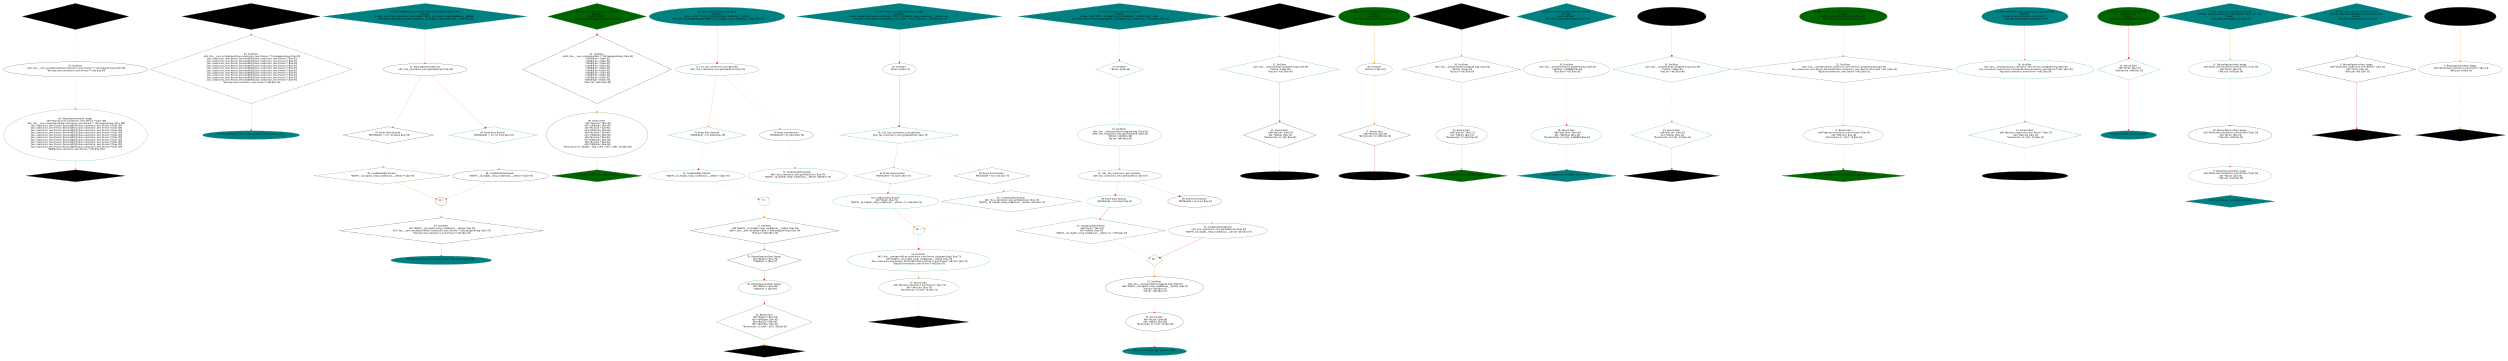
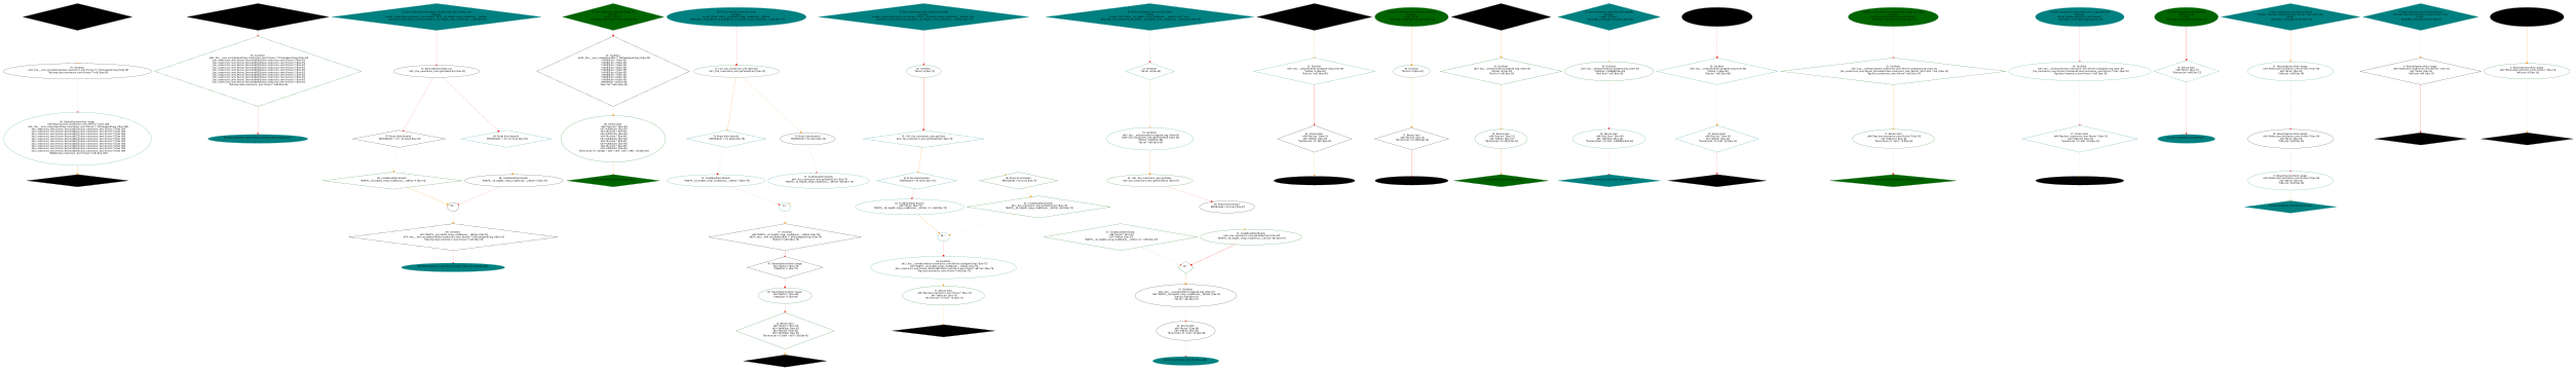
  digraph {
    fontname="Noto Serif"
    node [color=teal fontname="Noto Serif" shape=diamond]
    edge [arrowhead=tee color=red fontname="Noto Serif" style=dotted]
    n1 [color=black label="97:  DeclStmt \n   n$2=_fun___new_array((sizeof(class constructor_new::Person *) * 10):unsigned long ) [line 99]\n  *&tarray:class constructor_new::Person **=n$2 [line 99]\n " shape=ellipse]
    n2 [label="96:  BinaryOperatorStmt: Assign \n   n$0=*&tarray:class constructor_new::Person ** [line 100]\n  n$1=_fun___new_array((sizeof(class constructor_new::Person ) * 10):unsigned long ) [line 100]\n  _fun_constructor_new::Person_Person(n$1[0]:class constructor_new::Person *) [line 100]\n  _fun_constructor_new::Person_Person(n$1[1]:class constructor_new::Person *) [line 100]\n  _fun_constructor_new::Person_Person(n$1[2]:class constructor_new::Person *) [line 100]\n  _fun_constructor_new::Person_Person(n$1[3]:class constructor_new::Person *) [line 100]\n  _fun_constructor_new::Person_Person(n$1[4]:class constructor_new::Person *) [line 100]\n  _fun_constructor_new::Person_Person(n$1[5]:class constructor_new::Person *) [line 100]\n  _fun_constructor_new::Person_Person(n$1[6]:class constructor_new::Person *) [line 100]\n  _fun_constructor_new::Person_Person(n$1[7]:class constructor_new::Person *) [line 100]\n  _fun_constructor_new::Person_Person(n$1[8]:class constructor_new::Person *) [line 100]\n  _fun_constructor_new::Person_Person(n$1[9]:class constructor_new::Person *) [line 100]\n  *n$0[0]:class constructor_new::Person *=n$1 [line 100]\n " shape=ellipse]
    n3 [color=black label="95: Exit constructor_new::matrix_of_person \n  " style=filled]
    n4 [color=black label="94: Start constructor_new::matrix_of_person\nFormals: \nLocals:  tarray:class constructor_new::Person ** \n   DECLARE_LOCALS(&return,&tarray); [line 98]\n " style=filled]
    n5 [color=darkgreen label="93:  DeclStmt \n   n$0=_fun___new_array((sizeof(class constructor_new::Person ) * 10):unsigned long ) [line 95]\n  _fun_constructor_new::Person_Person(n$0[0]:class constructor_new::Person *) [line 95]\n  _fun_constructor_new::Person_Person(n$0[1]:class constructor_new::Person *) [line 95]\n  _fun_constructor_new::Person_Person(n$0[2]:class constructor_new::Person *) [line 95]\n  _fun_constructor_new::Person_Person(n$0[3]:class constructor_new::Person *) [line 95]\n  _fun_constructor_new::Person_Person(n$0[4]:class constructor_new::Person *) [line 95]\n  _fun_constructor_new::Person_Person(n$0[5]:class constructor_new::Person *) [line 95]\n  _fun_constructor_new::Person_Person(n$0[6]:class constructor_new::Person *) [line 95]\n  _fun_constructor_new::Person_Person(n$0[7]:class constructor_new::Person *) [line 95]\n  _fun_constructor_new::Person_Person(n$0[8]:class constructor_new::Person *) [line 95]\n  _fun_constructor_new::Person_Person(n$0[9]:class constructor_new::Person *) [line 95]\n  *&tarray:class constructor_new::Person *=n$0 [line 95]\n "]
    n6 [label="92: Exit constructor_new::array_of_person_with_constant_size \n  " shape=ellipse style=filled]
    n7 [color=black label="91: Start constructor_new::array_of_person_with_constant_size\nFormals: \nLocals:  tarray:class constructor_new::Person * \n   DECLARE_LOCALS(&return,&tarray); [line 95]\n " style=filled]
    n8 [color=black label="90:  DeclStmt \n   n$2=*&0$?%__sil_tmpSIL_temp_conditional___n$0:int  [line 91]\n  n$3=_fun___new_array((sizeof(class constructor_new::Person ) * n$2):unsigned long ) [line 91]\n  *&tarray:class constructor_new::Person *=n$3 [line 91]\n "]
    n9 [label="83: Exit constructor_new::array_of_class_with_not_constant_size \n  " shape=ellipse style=filled]
    n10 [color=darkgreen label="89:  ConditinalStmt Branch \n   *&0$?%__sil_tmpSIL_temp_conditional___n$0:int =3 [line 91]\n "]
    n11 [color=black label="84: + \n  " shape=ellipse]
    n12 [color=black label="88:  ConditinalStmt Branch \n   *&0$?%__sil_tmpSIL_temp_conditional___n$0:int =5 [line 91]\n " shape=ellipse]
    n13 [color=black label="87: Prune (false branch) \n   PRUNE(((n$1 == 5) == 0), false); [line 91]\n "]
    n14 [label="86: Prune (true branch) \n   PRUNE(((n$1 == 5) != 0), true); [line 91]\n "]
    n15 [color=black label="85:  BinaryOperatorStmt: EQ \n   n$1=_fun_constructor_new::getValue(5:int ) [line 91]\n " shape=ellipse]
    n16 [label="82: Start constructor_new::array_of_class_with_not_constant_size\nFormals: \nLocals:  tarray:class constructor_new::Person * 0$?%__sil_tmpSIL_temp_conditional___n$0:int  \n   DECLARE_LOCALS(&return,&tarray,&0$?%__sil_tmpSIL_temp_conditional___n$0); [line 90]\n " style=filled]
    n17 [color=black label="81:  DeclStmt \n   n$10=_fun___new_array((sizeof(int ) * 100):unsigned long ) [line 85]\n  *n$10[0]:int =1 [line 85]\n  *n$10[1]:int =2 [line 85]\n  *n$10[2]:int =3 [line 85]\n  *n$10[3]:int =4 [line 85]\n  *n$10[4]:int =5 [line 85]\n  *n$10[5]:int =6 [line 85]\n  *n$10[6]:int =7 [line 85]\n  *n$10[7]:int =8 [line 85]\n  *n$10[8]:int =9 [line 85]\n  *n$10[9]:int =10 [line 85]\n  *&arr:int *=n$10 [line 85]\n "]
    n18 [color=darkgreen label="80:  Return Stmt \n   n$0=*&arr:int * [line 86]\n  n$1=*n$0[0]:int  [line 86]\n  n$2=*&arr:int * [line 86]\n  n$3=*n$2[1]:int  [line 86]\n  n$4=*&arr:int * [line 86]\n  n$5=*n$4[2]:int  [line 86]\n  n$6=*&arr:int * [line 86]\n  n$7=*n$6[3]:int  [line 86]\n  n$8=*&arr:int * [line 86]\n  n$9=*n$8[4]:int  [line 86]\n  *&return:int =(1 / (((((n$1 + n$3) + n$5) + n$7) + n$9) - 15)) [line 86]\n " shape=ellipse]
    n19 [color=darkgreen label="79: Exit constructor_new::int_array_init \n  " style=filled]
    n20 [color=darkgreen label="78: Start constructor_new::int_array_init\nFormals: \nLocals:  arr:int * \n   DECLARE_LOCALS(&return,&arr); [line 84]\n " style=filled]
    n21 [color=black label="77:  DeclStmt \n   n$9=*&0$?%__sil_tmpSIL_temp_conditional___n$6:int  [line 78]\n  n$10=_fun___new_array((sizeof(int ) * n$9):unsigned long ) [line 78]\n  *&x2:int *=n$10 [line 78]\n "]
    n22 [color=black label="70:  BinaryOperatorStmt: Assign \n   n$5=*&x2:int * [line 79]\n  *n$5[0]:int =1 [line 79]\n "]
    n23 [color=darkgreen label="69:  BinaryOperatorStmt: Assign \n   n$4=*&x2:int * [line 80]\n  *n$4[1]:int =2 [line 80]\n " shape=ellipse]
    n24 [color=darkgreen label="68:  Return Stmt \n   n$0=*&x2:int * [line 81]\n  n$1=*n$0[0]:int  [line 81]\n  n$2=*&x2:int * [line 81]\n  n$3=*n$2[1]:int  [line 81]\n  *&return:int =(1 / ((n$1 + n$3) - 3)) [line 81]\n "]
    n25 [label="76:  ConditinalStmt Branch \n   *&0$?%__sil_tmpSIL_temp_conditional___n$6:int =3 [line 78]\n " shape=ellipse]
    n26 [label="71: + \n  " shape=ellipse]
    n27 [label="75:  ConditinalStmt Branch \n   n$8=_fun_constructor_new::getValue(5:int ) [line 78]\n  *&0$?%__sil_tmpSIL_temp_conditional___n$6:int =n$8 [line 78]\n " shape=ellipse]
    n28 [label="74: Prune (false branch) \n   PRUNE((n$7 == 0), false); [line 78]\n "]
    n29 [color=black label="73: Prune (class branch) \n   PRUNE((n$7 != 0), true); [line 78]\n " shape=ellipse]
    n30 [color=darkgreen label="72:  Call _fun_constructor_new::getValue \n   n$7=_fun_constructor_new::getValue(5:int ) [line 78]\n " shape=ellipse]
    n31 [color=black label="67: Exit constructor_new::int_array \n  " style=filled]
    n32 [label="66: Start constructor_new::int_array\nFormals: \nLocals:  x2:int * 0$?%__sil_tmpSIL_temp_conditional___n$6:int  \n   DECLARE_LOCALS(&return,&x2,&0$?%__sil_tmpSIL_temp_conditional___n$6); [line 77]\n " shape=ellipse style=filled]
    n33 [color=darkgreen label="65:  DeclStmt \n   *&z:int =6 [line 72]\n " shape=ellipse]
    n34 [label="59:  Call _fun_constructor_new::getValue \n   n$4=_fun_constructor_new::getValue(0:int ) [line 73]\n "]
    n35 [label="61: Prune (false branch) \n   PRUNE((n$4 == 0), false); [line 73]\n "]
    n36 [color=darkgreen label="60: Prune (true branch) \n   PRUNE((n$4 != 0), true); [line 73]\n "]
    n37 [label="63:  ConditinalStmt Branch \n   n$6=*&z:int  [line 73]\n  *&0$?%__sil_tmpSIL_temp_conditional___n$3:int =(1 + n$6) [line 73]\n " shape=ellipse]
    n38 [color=darkgreen label="62:  ConditinalStmt Branch \n   n$5=_fun_constructor_new::getValue(1:int ) [line 73]\n  *&0$?%__sil_tmpSIL_temp_conditional___n$3:int =n$5 [line 73]\n "]
    n39 [label="64:  DeclStmt \n   n$2=_fun___new(sizeof(class constructor_new::Person ):unsigned long ) [line 73]\n  n$7=*&0$?%__sil_tmpSIL_temp_conditional___n$3:int  [line 73]\n  _fun_constructor_new::Person_Person(n$2:class constructor_new::Person *,n$7:int ) [line 73]\n  *&p:class constructor_new::Person *=n$2 [line 73]\n " shape=ellipse]
    n40 [color=darkgreen label="57:  Return Stmt \n   n$0=*&p:class constructor_new::Person * [line 74]\n  n$1=*n$0.x:int  [line 74]\n  *&return:int =(1 / (n$1 - 7)) [line 74]\n " shape=ellipse]
    n41 [color=black label="56: Exit constructor_new::constructor_nodes \n  " style=filled]
    n42 [label="58: + \n  " shape=ellipse]
    n43 [label="55: Start constructor_new::constructor_nodes\nFormals: \nLocals:  p:class constructor_new::Person * 0$?%__sil_tmpSIL_temp_conditional___n$3:int  z:int  \n   DECLARE_LOCALS(&return,&p,&0$?%__sil_tmpSIL_temp_conditional___n$3,&z); [line 71]\n " style=filled]
    n44 [label="53:  DeclStmt \n   *&z:int =6 [line 65]\n "]
    n45 [label="53:  DeclStmt \n   n$9=_fun___new(sizeof(int ):unsigned long ) [line 66]\n  n$10=_fun_constructor_new::getValue(4:int ) [line 66]\n  *n$9:int =n$10 [line 66]\n  *&y:int *=n$9 [line 66]\n " shape=ellipse]
    n46 [color=darkgreen label="47:  Call _fun_constructor_new::getValue \n   n$4=_fun_constructor_new::getValue(0:int ) [line 67]\n " shape=ellipse]
-   n47 [label="49: Prune (false branch) \n   PRUNE((n$4 == 0), false); [line 67]\n " shape=ellipse]
    n48 [color=black label="48: Prune (true branch) \n   PRUNE((n$4 != 0), true); [line 67]\n " shape=ellipse]
    n49 [color=darkgreen label="51:  ConditinalStmt Branch \n   n$6=*&y:int * [line 67]\n  n$7=*n$6:int  [line 67]\n  *&0$?%__sil_tmpSIL_temp_conditional___n$3:int =(1 + n$7) [line 67]\n "]
    n50 [color=darkgreen label="50:  ConditinalStmt Branch \n   n$5=_fun_constructor_new::getValue(1:int ) [line 67]\n  *&0$?%__sil_tmpSIL_temp_conditional___n$3:int =n$5 [line 67]\n " shape=ellipse]
    n51 [color=black label="52:  DeclStmt \n   n$2=_fun___new(sizeof(int ):unsigned long ) [line 67]\n  n$8=*&0$?%__sil_tmpSIL_temp_conditional___n$3:int  [line 67]\n  *n$2:int =n$8 [line 67]\n  *&x:int *=n$2 [line 67]\n " shape=ellipse]
    n52 [color=black label="45:  Return Stmt \n   n$0=*&x:int * [line 68]\n  n$1=*n$0:int  [line 68]\n  *&return:int =(1 / (n$1 - 5)) [line 68]\n " shape=ellipse]
    n53 [label="44: Exit constructor_new::int_init_nodes \n  " shape=ellipse style=filled]
    n54 [color=darkgreen label="46: + \n  "]
    n55 [label="43: Start constructor_new::int_init_nodes\nFormals: \nLocals:  x:int * 0$?%__sil_tmpSIL_temp_conditional___n$3:int  y:int * z:int  \n   DECLARE_LOCALS(&return,&x,&0$?%__sil_tmpSIL_temp_conditional___n$3,&y,&z); [line 64]\n " style=filled]
    n56 [label="42:  DeclStmt \n   n$2=_fun___new(sizeof(int ):unsigned long ) [line 60]\n  *n$2:int =0 [line 60]\n  *&x1:int *=n$2 [line 60]\n "]
    n57 [color=black label="41:  Return Stmt \n   n$0=*&x1:int * [line 61]\n  n$1=*n$0:int  [line 61]\n  *&return:int =(1 / n$1) [line 61]\n "]
    n58 [color=black label="40: Exit constructor_new::int_init_empty_list_new \n  " shape=ellipse style=filled]
    n59 [color=black label="39: Start constructor_new::int_init_empty_list_new\nFormals: \nLocals:  x1:int * \n   DECLARE_LOCALS(&return,&x1); [line 59]\n " style=filled]
    n60 [color=darkgreen label="38:  DeclStmt \n   *&x1:int =0 [line 55]\n " shape=ellipse]
    n61 [color=black label="37:  Return Stmt \n   n$0=*&x1:int  [line 56]\n  *&return:int =(1 / n$0) [line 56]\n "]
    n62 [color=black label="36: Exit constructor_new::int_init_empty_list \n  " shape=ellipse style=filled]
    n63 [color=darkgreen label="35: Start constructor_new::int_init_empty_list\nFormals: \nLocals:  x1:int  \n   DECLARE_LOCALS(&return,&x1); [line 54]\n " shape=ellipse style=filled]
    n64 [color=darkgreen label="34:  DeclStmt \n   n$2=_fun___new(sizeof(int ):unsigned long ) [line 50]\n  *n$2:int =0 [line 50]\n  *&x1:int *=n$2 [line 50]\n "]
    n65 [color=darkgreen label="33:  Return Stmt \n   n$0=*&x1:int * [line 51]\n  n$1=*n$0:int  [line 51]\n  *&return:int =(1 / n$1) [line 51]\n " shape=ellipse]
    n66 [color=darkgreen label="32: Exit constructor_new::int_init_empty \n  " style=filled]
    n67 [color=black label="31: Start constructor_new::int_init_empty\nFormals: \nLocals:  x1:int * \n   DECLARE_LOCALS(&return,&x1); [line 49]\n " style=filled]
    n68 [color=darkgreen label="30:  DeclStmt \n   n$2=_fun___new(sizeof(float ):unsigned long ) [line 45]\n  *n$2:float =5.400000 [line 45]\n  *&x1:float *=n$2 [line 45]\n " shape=ellipse]
    n69 [label="29:  Return Stmt \n   n$0=*&x1:float * [line 46]\n  n$1=*n$0:float  [line 46]\n  *&return:float =(1 / (n$1 - 5.400000)) [line 46]\n " shape=ellipse]
    n70 [label="28: Exit constructor_new::float_init_number \n  " style=filled]
    n71 [label="27: Start constructor_new::float_init_number\nFormals: \nLocals:  x1:float * \n   DECLARE_LOCALS(&return,&x1); [line 44]\n " style=filled]
    n72 [label="26:  DeclStmt \n   n$2=_fun___new(sizeof(int ):unsigned long ) [line 40]\n  *n$2:int =5 [line 40]\n  *&x1:int *=n$2 [line 40]\n "]
    n73 [label="25:  Return Stmt \n   n$0=*&x1:int * [line 41]\n  n$1=*n$0:int  [line 41]\n  *&return:int =(1 / (n$1 - 5)) [line 41]\n "]
    n74 [color=black label="24: Exit constructor_new::int_init_number \n  " style=filled]
    n75 [color=black label="23: Start constructor_new::int_init_number\nFormals: \nLocals:  x1:int * \n   DECLARE_LOCALS(&return,&x1); [line 39]\n " shape=ellipse style=filled]
    n76 [color=darkgreen label="22:  DeclStmt \n   n$2=_fun___new(sizeof(class constructor_new::Person ):unsigned long ) [line 35]\n  _fun_constructor_new::Person_Person(n$2:class constructor_new::Person *,5:int ,6:int ,7:int ) [line 35]\n  *&p:class constructor_new::Person *=n$2 [line 35]\n "]
    n77 [color=darkgreen label="21:  Return Stmt \n   n$0=*&p:class constructor_new::Person * [line 36]\n  n$1=*n$0.z:int  [line 36]\n  *&return:int =(1 / (n$1 - 7)) [line 36]\n " shape=ellipse]
    n78 [color=darkgreen label="20: Exit constructor_new::constructor_3_args_new_div0 \n  " style=filled]
    n79 [color=darkgreen label="19: Start constructor_new::constructor_3_args_new_div0\nFormals: \nLocals:  p:class constructor_new::Person * \n   DECLARE_LOCALS(&return,&p); [line 34]\n " shape=ellipse style=filled]
    n80 [label="18:  DeclStmt \n   n$2=_fun___new(sizeof(class constructor_new::Person ):unsigned long ) [line 30]\n  _fun_constructor_new::Person_Person(n$2:class constructor_new::Person *,5:int ) [line 30]\n  *&p:class constructor_new::Person *=n$2 [line 30]\n " shape=ellipse]
    n81 [label="17:  Return Stmt \n   n$0=*&p:class constructor_new::Person * [line 31]\n  n$1=*n$0.x:int  [line 31]\n  *&return:int =(1 / (n$1 - 5)) [line 31]\n "]
    n82 [color=black label="16: Exit constructor_new::constructor_1_arg_new_div0 \n  " shape=ellipse style=filled]
    n83 [label="15: Start constructor_new::constructor_1_arg_new_div0\nFormals: \nLocals:  p:class constructor_new::Person * \n   DECLARE_LOCALS(&return,&p); [line 29]\n " shape=ellipse style=filled]
    n84 [label="14:  Return Stmt \n   n$0=*&x:int  [line 27]\n  *&return:int =n$0 [line 27]\n "]
    n85 [label="13: Exit constructor_new::getValue \n  " shape=ellipse style=filled]
    n86 [color=darkgreen label="12: Start constructor_new::getValue\nFormals:  x:int \nLocals:  \n   DECLARE_LOCALS(&return); [line 27]\n " shape=ellipse style=filled]
    n87 [label="11:  BinaryOperatorStmt: Assign \n   n$4=*&this:class constructor_new::Person * [line 18]\n  n$5=*&i:int  [line 18]\n  *n$4.x:int =n$5 [line 18]\n " shape=ellipse]
    n88 [color=black label="10:  BinaryOperatorStmt: Assign \n   n$2=*&this:class constructor_new::Person * [line 19]\n  n$3=*&j:int  [line 19]\n  *n$2.y:int =n$3 [line 19]\n " shape=ellipse]
    n89 [label="9:  BinaryOperatorStmt: Assign \n   n$0=*&this:class constructor_new::Person * [line 20]\n  n$1=*&k:int  [line 20]\n  *n$0.z:int =n$1 [line 20]\n " shape=ellipse]
    n90 [label="8: Exit constructor_new::Person_Person \n  " style=filled]
    n91 [label="7: Start constructor_new::Person_Person\nFormals:  this:class constructor_new::Person * i:int  j:int  k:int \nLocals:  \n   DECLARE_LOCALS(&return); [line 17]\n " style=filled]
    n92 [color=black label="6:  BinaryOperatorStmt: Assign \n   n$0=*&this:class constructor_new::Person * [line 15]\n  n$1=*&i:int  [line 15]\n  *n$0.x:int =n$1 [line 15]\n "]
    n93 [color=black label="5: Exit constructor_new::Person_Person \n  " style=filled]
    n94 [label="4: Start constructor_new::Person_Person\nFormals:  this:class constructor_new::Person * i:int \nLocals:  \n   DECLARE_LOCALS(&return); [line 15]\n " style=filled]
    n95 [color=darkgreen label="3:  BinaryOperatorStmt: Assign \n   n$0=*&this:class constructor_new::Person * [line 14]\n  *n$0.x:int =0 [line 14]\n " shape=ellipse]
    n96 [color=black label="2: Exit constructor_new::Person_Person \n  " style=filled]
    n97 [color=black label="1: Start constructor_new::Person_Person\nFormals:  this:class constructor_new::Person *\nLocals:  \n   DECLARE_LOCALS(&return); [line 14]\n " shape=ellipse style=filled]
    n1 -> n2
    n2 -> n3 [arrowhead=box color=darkorange style=solid]
    n4 -> n1 [color=darkorange]
    n5 -> n6 [arrowhead=diamond style=dashed]
    n7 -> n5 [style=dashed]
    n8 -> n9 [style=dashed]
    n10 -> n11 [arrowhead=box color=darkorange style=solid]
    n11 -> n8 [arrowhead=diamond color=darkorange style=dashed]
    n12 -> n11 [style=dashed]
    n13 -> n10 [arrowhead=diamond color=darkorange]
    n14 -> n12 [arrowhead=box color=darkorange]
    n15 -> n13 [style=dashed]
    n15 -> n14 [arrowhead=box style=dashed]
    n16 -> n15 [style=dashed]
    n17 -> n18 [arrowhead=box color=darkorange style=dashed]
    n18 -> n19 [color=darkorange style=solid]
    n20 -> n17 [arrowhead=box style=dashed]
    n21 -> n22 [style=solid]
    n22 -> n23 [arrowhead=box style=dashed]
    n23 -> n24 [arrowhead=diamond]
    n24 -> n31 [arrowhead=diamond color=darkorange style=dashed]
    n25 -> n26 [arrowhead=diamond]
    n26 -> n21 [arrowhead=diamond color=darkorange]
    n27 -> n26 [color=darkorange]
    n28 -> n25 [arrowhead=box]
    n29 -> n27
    n30 -> n28 [color=darkorange style=solid]
    n30 -> n29 [arrowhead=diamond color=darkorange style=dashed]
    n32 -> n30 [arrowhead=box style=dashed]
    n33 -> n34 [arrowhead=box style=solid]
    n34 -> n35 [color=darkorange style=solid]
    n34 -> n36 [color=darkorange]
    n35 -> n37 [arrowhead=diamond style=dashed]
    n36 -> n38 [arrowhead=box color=darkorange style=dashed]
    n37 -> n42 [arrowhead=diamond color=darkorange style=solid]
    n38 -> n42 [arrowhead=diamond color=darkorange]
    n39 -> n40 [arrowhead=diamond color=darkorange]
    n40 -> n41 [color=darkorange style=dashed]
    n42 -> n39 [arrowhead=box style=dashed]
    n43 -> n33 [arrowhead=diamond style=dashed]
    n44 -> n45 [color=darkorange style=dashed]
    n45 -> n46 [arrowhead=box color=darkorange style=solid]
-   n46 -> n47 [arrowhead=box style=dashed]
    n46 -> n48 [arrowhead=box style=dashed]
-   n47 -> n49 [style=solid]
    n48 -> n50 [color=darkorange]
    n49 -> n54
    n50 -> n54 [arrowhead=box style=solid]
    n51 -> n52
    n52 -> n53
    n54 -> n51 [arrowhead=box color=darkorange style=solid]
    n55 -> n44 [arrowhead=diamond]
    n56 -> n57 [arrowhead=diamond style=solid]
    n57 -> n58 [arrowhead=diamond color=darkorange style=dashed]
    n59 -> n56 [color=darkorange style=dashed]
    n60 -> n61 [arrowhead=diamond color=darkorange style=dashed]
    n61 -> n62 [style=solid]
    n63 -> n60 [arrowhead=box color=darkorange style=solid]
    n64 -> n65 [color=darkorange style=solid]
    n65 -> n66 [arrowhead=diamond color=darkorange style=solid]
    n67 -> n64 [arrowhead=diamond color=darkorange style=solid]
    n68 -> n69 [arrowhead=diamond]
    n69 -> n70
    n71 -> n68 [color=darkorange]
    n72 -> n73 [arrowhead=box color=darkorange]
    n73 -> n74 [arrowhead=diamond style=dashed]
    n75 -> n72 [arrowhead=box style=dashed]
    n76 -> n77 [color=darkorange style=solid]
    n77 -> n78 [arrowhead=box]
    n79 -> n76
    n80 -> n81
    n81 -> n82 [color=darkorange]
    n83 -> n80 [style=dashed]
    n84 -> n85 [arrowhead=diamond style=dashed]
    n86 -> n84 [arrowhead=box style=solid]
    n87 -> n88
    n88 -> n89
    n89 -> n90 [color=darkorange style=dashed]
    n91 -> n87 [arrowhead=diamond color=darkorange style=solid]
    n92 -> n93 [arrowhead=diamond style=solid]
    n94 -> n92 [arrowhead=diamond color=darkorange]
    n95 -> n96 [arrowhead=diamond color=darkorange]
    n97 -> n95 [arrowhead=box color=darkorange style=solid]
  }
